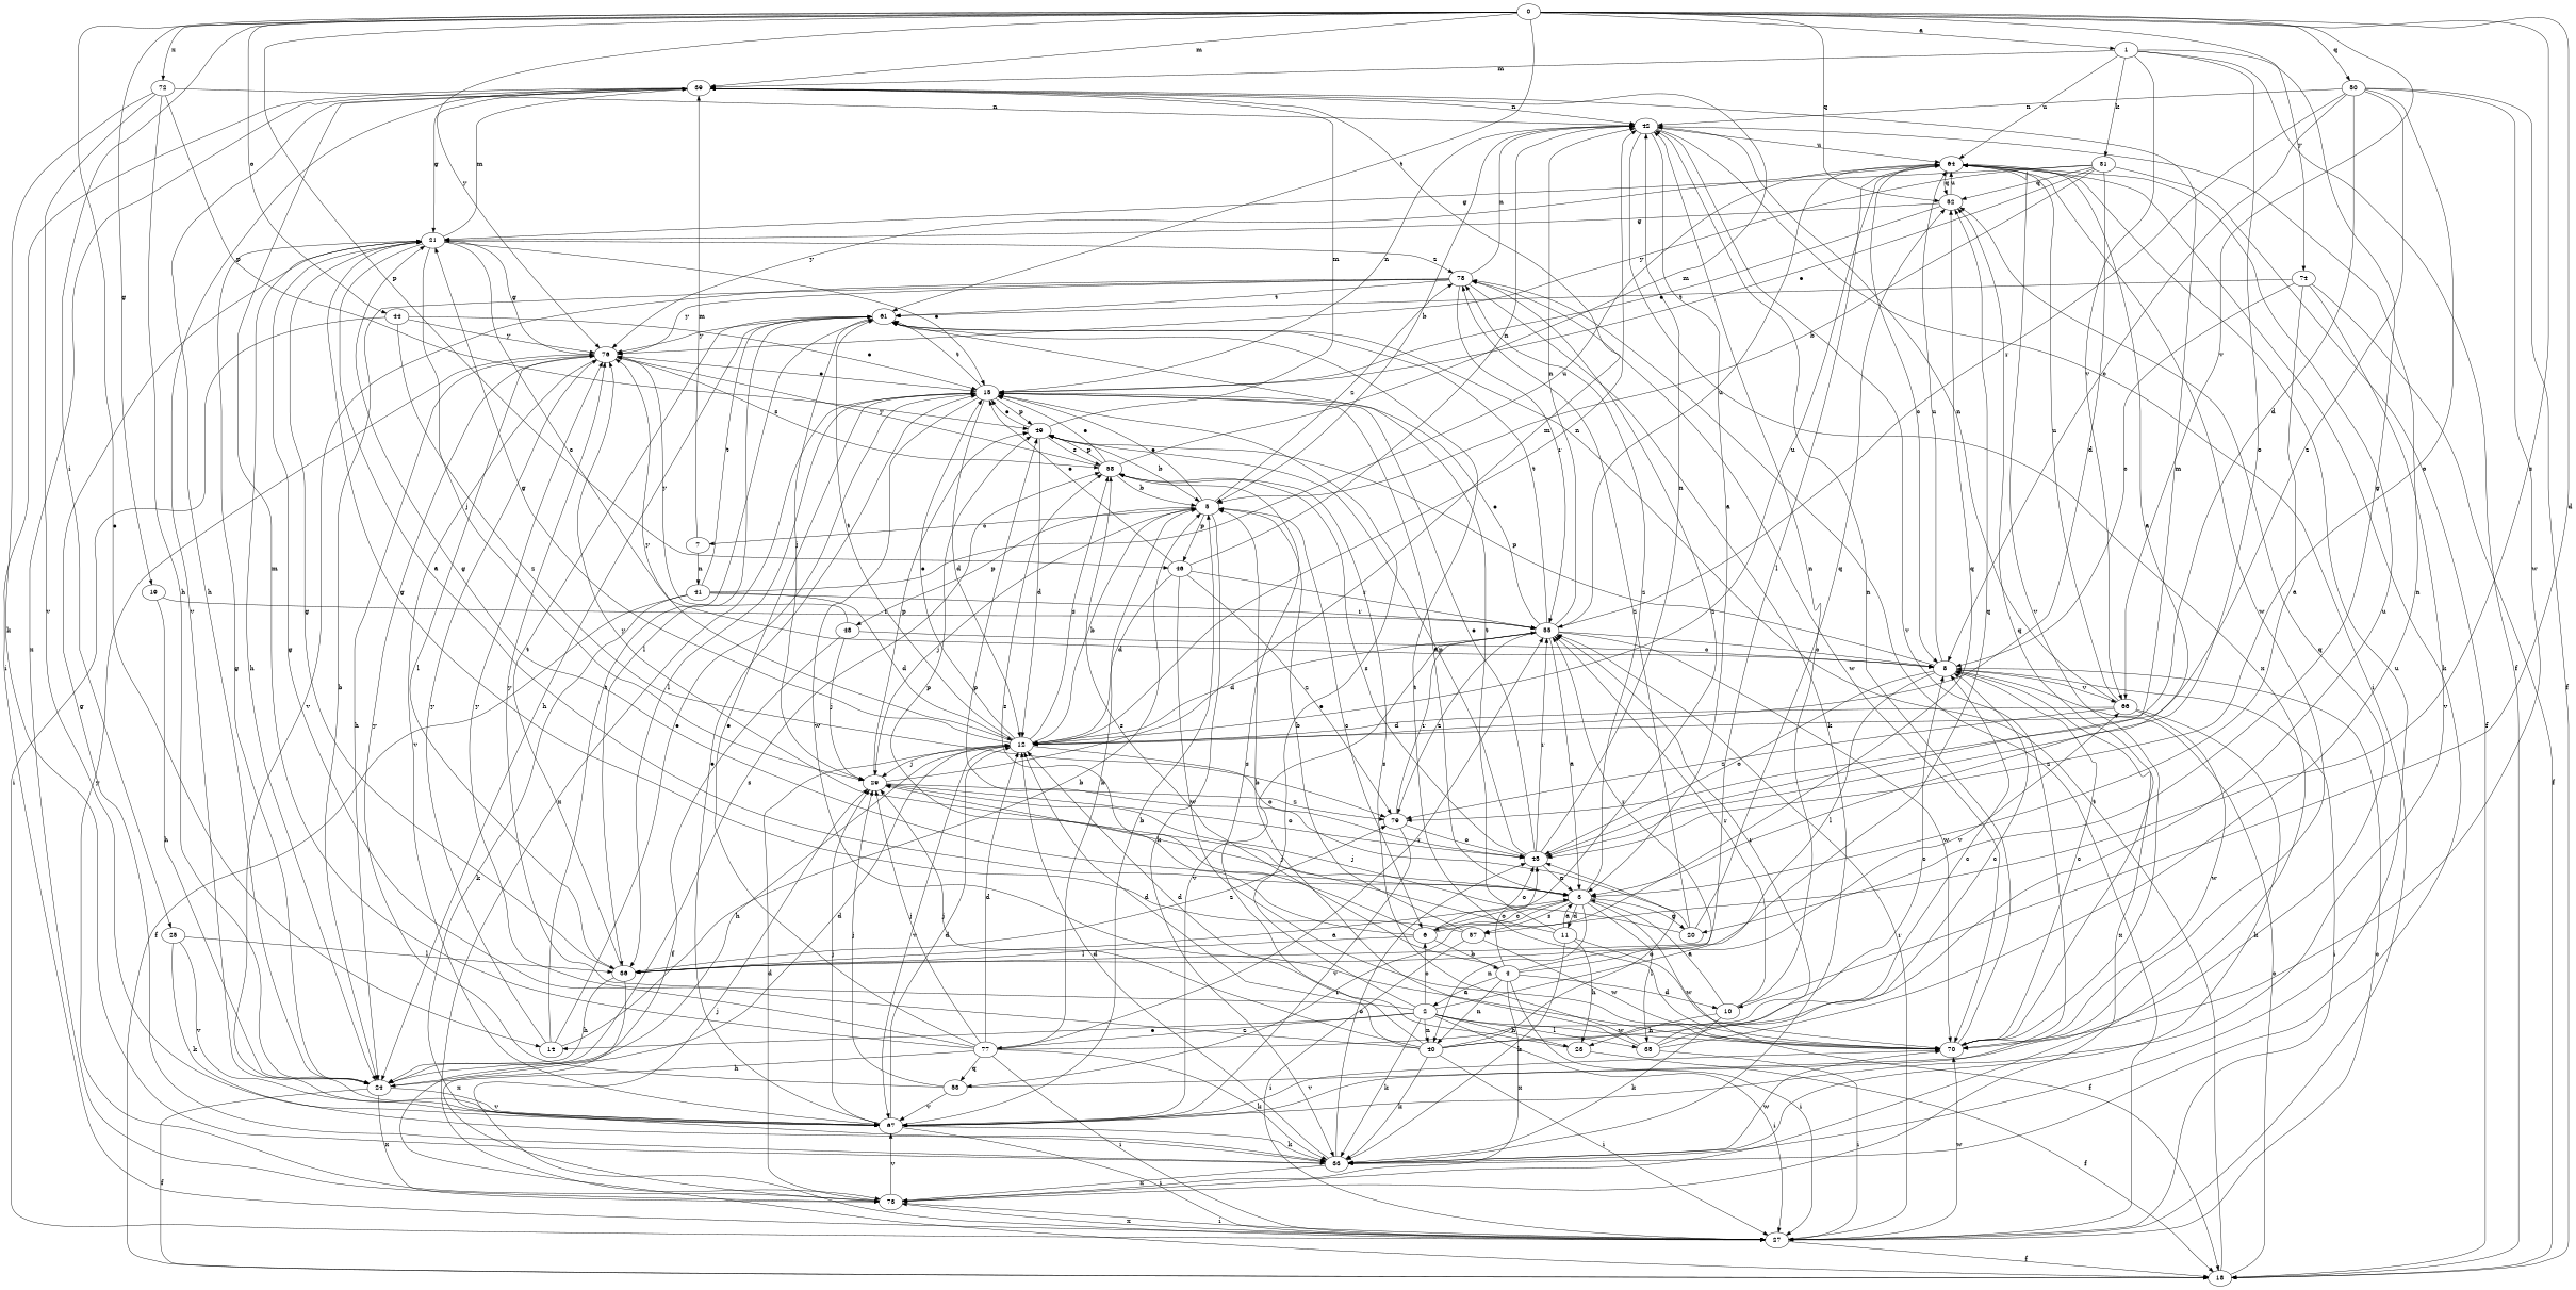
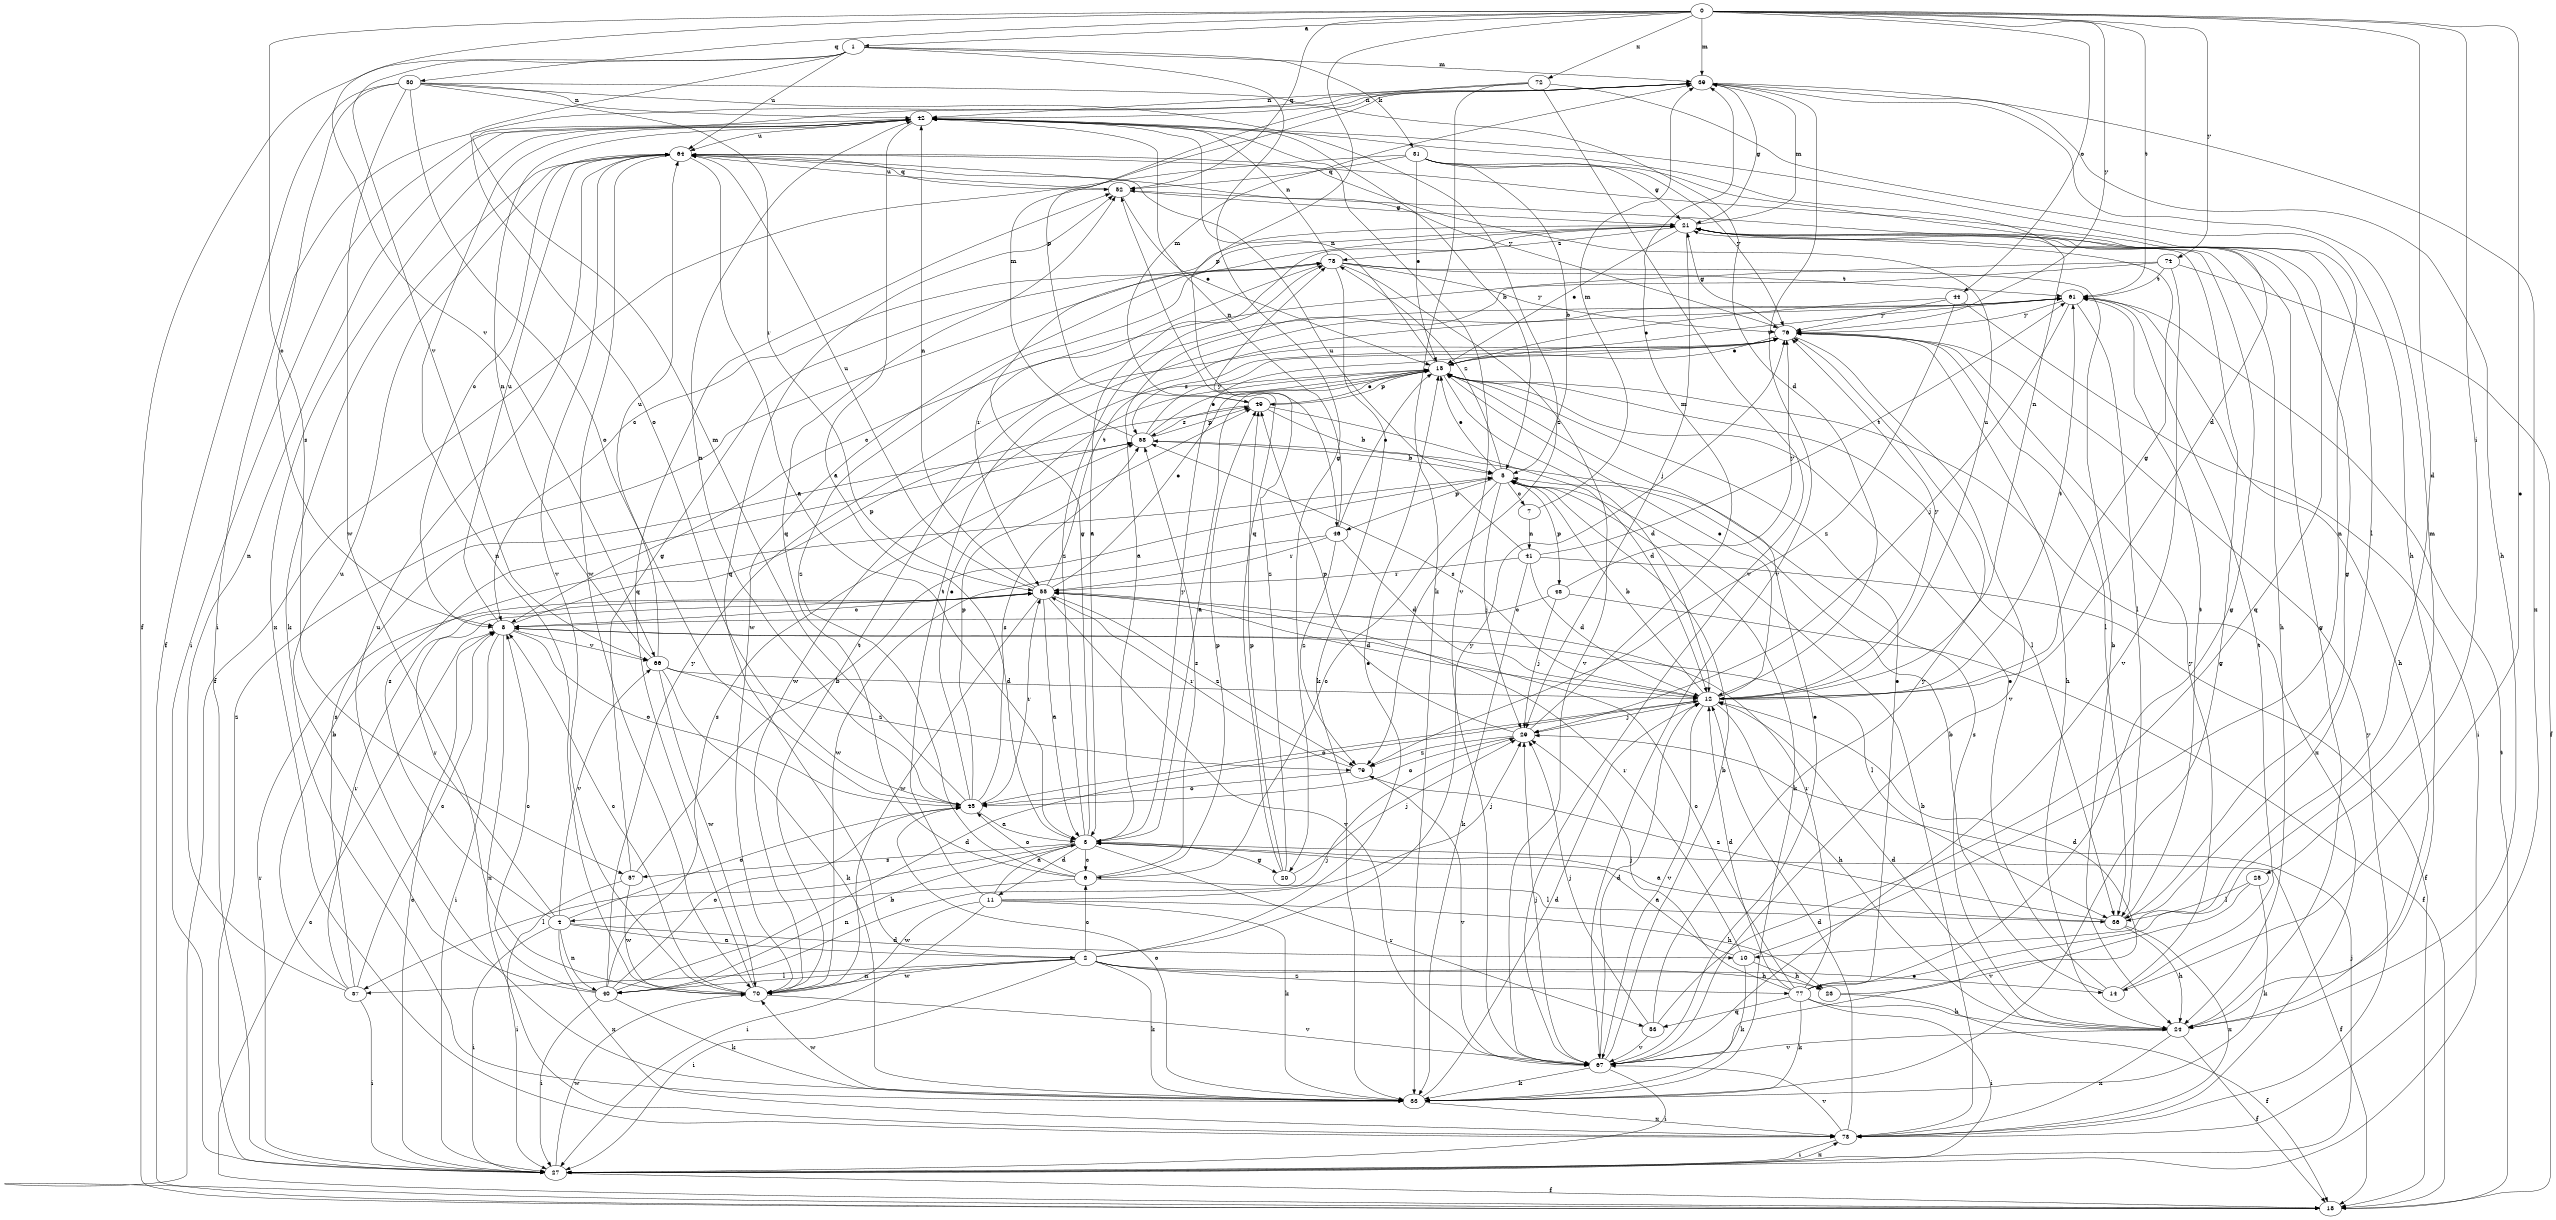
  strict digraph {
    0
    1
    10
    14
-   19
    25
    39
    44
    46
    50
    52
    57
    61
    66
    72
    74
    76
    18
    20
    31
    45
    64
    23
    33
    3
    55
    42
    15
    5
    24
    36
    67
    27
    21
    73
    79
    70
    12
    8
    29
    49
    58
    78
    2
    6
-   35
+   35 [label=37]
    40
    77
    4
    53
    11
    7
    48
    41
    0 -> 1 [label=a]
    0 -> 10 [label=d]
    0 -> 14 [label=e]
-   0 -> 19 [label=g]
    0 -> 25 [label=i]
    0 -> 39 [label=m]
    0 -> 44 [label=o]
    0 -> 46 [label=p]
    0 -> 50 [label=q]
    0 -> 52 [label=q]
    0 -> 57 [label=s]
    0 -> 61 [label=t]
    0 -> 66 [label=v]
    0 -> 72 [label=x]
    0 -> 74 [label=y]
    0 -> 76 [label=y]
    1 -> 39 [label=m]
    1 -> 66 [label=v]
    1 -> 18 [label=f]
    1 -> 20 [label=g]
    1 -> 31 [label=k]
    1 -> 45 [label=o]
    1 -> 64 [label=u]
    10 -> 23 [label=h]
    10 -> 33 [label=k]
    10 -> 3 [label=a]
    10 -> 55 [label=r]
    10 -> 42 [label=n]
    14 -> 61 [label=t]
    14 -> 76 [label=y]
    14 -> 15 [label=e]
    14 -> 5 [label=b]
-   19 -> 55 [label=r]
-   19 -> 24 [label=h]
    25 -> 33 [label=k]
    25 -> 36 [label=l]
    25 -> 67 [label=v]
    39 -> 42 [label=n]
    39 -> 24 [label=h]
    39 -> 67 [label=v]
    39 -> 27 [label=i]
    39 -> 21 [label=g]
    39 -> 73 [label=x]
    44 -> 76 [label=y]
    44 -> 15 [label=e]
    44 -> 27 [label=i]
    44 -> 79 [label=z]
    46 -> 55 [label=r]
    46 -> 42 [label=n]
    46 -> 15 [label=e]
    46 -> 79 [label=z]
    46 -> 70 [label=w]
    46 -> 12 [label=d]
    50 -> 18 [label=f]
    50 -> 45 [label=o]
    50 -> 55 [label=r]
    50 -> 42 [label=n]
    50 -> 79 [label=z]
    50 -> 70 [label=w]
    50 -> 12 [label=d]
    50 -> 8 [label=c]
    52 -> 64 [label=u]
    52 -> 15 [label=e]
    52 -> 21 [label=g]
    57 -> 5 [label=b]
    57 -> 27 [label=i]
    57 -> 21 [label=g]
    57 -> 70 [label=w]
    61 -> 76 [label=y]
    61 -> 24 [label=h]
    61 -> 36 [label=l]
    61 -> 29 [label=j]
    66 -> 64 [label=u]
    66 -> 33 [label=k]
    66 -> 42 [label=n]
    66 -> 79 [label=z]
    66 -> 70 [label=w]
    66 -> 12 [label=d]
    72 -> 33 [label=k]
    72 -> 42 [label=n]
    72 -> 24 [label=h]
    72 -> 67 [label=v]
    72 -> 49 [label=p]
    74 -> 61 [label=t]
    74 -> 18 [label=f]
    74 -> 3 [label=a]
    74 -> 67 [label=v]
    74 -> 8 [label=c]
    76 -> 15 [label=e]
    76 -> 24 [label=h]
    76 -> 36 [label=l]
    76 -> 67 [label=v]
    76 -> 21 [label=g]
    76 -> 58 [label=s]
    18 -> 61 [label=t]
    18 -> 8 [label=c]
    20 -> 52 [label=q]
    20 -> 29 [label=j]
    20 -> 49 [label=p]
    20 -> 78 [label=z]
    31 -> 52 [label=q]
    31 -> 76 [label=y]
    31 -> 18 [label=f]
    31 -> 15 [label=e]
    31 -> 5 [label=b]
    31 -> 21 [label=g]
    31 -> 12 [label=d]
    45 -> 39 [label=m]
    45 -> 3 [label=a]
    45 -> 55 [label=r]
    45 -> 42 [label=n]
    45 -> 15 [label=e]
    45 -> 49 [label=p]
    45 -> 58 [label=s]
    64 -> 52 [label=q]
    64 -> 76 [label=y]
    64 -> 33 [label=k]
    64 -> 3 [label=a]
    64 -> 36 [label=l]
    64 -> 70 [label=w]
    64 -> 8 [label=c]
    23 -> 18 [label=f]
    23 -> 12 [label=d]
    33 -> 45 [label=o]
    33 -> 64 [label=u]
    33 -> 21 [label=g]
    33 -> 73 [label=x]
    33 -> 70 [label=w]
    33 -> 12 [label=d]
    3 -> 57 [label=s]
    3 -> 76 [label=y]
    3 -> 18 [label=f]
    3 -> 20 [label=g]
    3 -> 21 [label=g]
    3 -> 78 [label=z]
    3 -> 6 [label=c]
    3 -> 35 [label=l]
    3 -> 40 [label=n]
    3 -> 53 [label=r]
    3 -> 11 [label=d]
    55 -> 61 [label=t]
    55 -> 64 [label=u]
    55 -> 3 [label=a]
    55 -> 42 [label=n]
    55 -> 15 [label=e]
    55 -> 67 [label=v]
    55 -> 79 [label=z]
    55 -> 70 [label=w]
    55 -> 12 [label=d]
    55 -> 8 [label=c]
    42 -> 64 [label=u]
    42 -> 3 [label=a]
    42 -> 5 [label=b]
    42 -> 67 [label=v]
    42 -> 27 [label=i]
    42 -> 73 [label=x]
    15 -> 61 [label=t]
    15 -> 3 [label=a]
    15 -> 42 [label=n]
    15 -> 36 [label=l]
    15 -> 73 [label=x]
    15 -> 70 [label=w]
    15 -> 12 [label=d]
    15 -> 49 [label=p]
    5 -> 46 [label=p]
    5 -> 33 [label=k]
    5 -> 15 [label=e]
    5 -> 29 [label=j]
    5 -> 78 [label=z]
    5 -> 6 [label=c]
    5 -> 7 [label=c]
    5 -> 48 [label=p]
    24 -> 18 [label=f]
    24 -> 67 [label=v]
    24 -> 21 [label=g]
    24 -> 73 [label=x]
    24 -> 12 [label=d]
    24 -> 58 [label=s]
    36 -> 61 [label=t]
    36 -> 3 [label=a]
    36 -> 24 [label=h]
    36 -> 21 [label=g]
    36 -> 73 [label=x]
    36 -> 79 [label=z]
    67 -> 33 [label=k]
    67 -> 15 [label=e]
    67 -> 5 [label=b]
    67 -> 27 [label=i]
    67 -> 12 [label=d]
    67 -> 29 [label=j]
    27 -> 18 [label=f]
    27 -> 55 [label=r]
    27 -> 73 [label=x]
    27 -> 70 [label=w]
    27 -> 8 [label=c]
    27 -> 29 [label=j]
    27 -> 78 [label=z]
    21 -> 39 [label=m]
    21 -> 3 [label=a]
    21 -> 15 [label=e]
    21 -> 24 [label=h]
    21 -> 8 [label=c]
    21 -> 29 [label=j]
    21 -> 78 [label=z]
    73 -> 76 [label=y]
    73 -> 67 [label=v]
    73 -> 27 [label=i]
    73 -> 12 [label=d]
    79 -> 45 [label=o]
    79 -> 55 [label=r]
    79 -> 67 [label=v]
    70 -> 52 [label=q]
    70 -> 61 [label=t]
    70 -> 64 [label=v]
    70 -> 42 [label=n]
    70 -> 67 [label=v]
    70 -> 8 [label=c]
    12 -> 61 [label=t]
    12 -> 76 [label=y]
    12 -> 45 [label=o]
    12 -> 64 [label=u]
    12 -> 42 [label=n]
    12 -> 15 [label=e]
    12 -> 5 [label=b]
    12 -> 24 [label=h]
    12 -> 67 [label=v]
    12 -> 21 [label=g]
    12 -> 29 [label=j]
    12 -> 58 [label=s]
    8 -> 66 [label=v]
    8 -> 45 [label=o]
    8 -> 64 [label=u]
    8 -> 36 [label=l]
    8 -> 27 [label=i]
    8 -> 73 [label=x]
    8 -> 49 [label=p]
    29 -> 39 [label=m]
    29 -> 45 [label=o]
    29 -> 79 [label=z]
    29 -> 49 [label=p]
    49 -> 39 [label=m]
    49 -> 15 [label=e]
    49 -> 5 [label=b]
    49 -> 12 [label=d]
    49 -> 58 [label=s]
    58 -> 39 [label=m]
    58 -> 76 [label=y]
    58 -> 15 [label=e]
    58 -> 5 [label=b]
    58 -> 49 [label=p]
    78 -> 61 [label=t]
    78 -> 76 [label=y]
    78 -> 33 [label=k]
    78 -> 55 [label=r]
    78 -> 42 [label=n]
    78 -> 24 [label=b]
    78 -> 67 [label=v]
    78 -> 70 [label=w]
    2 -> 14 [label=e]
    2 -> 52 [label=q]
    2 -> 76 [label=y]
    2 -> 23 [label=h]
    2 -> 33 [label=k]
    2 -> 15 [label=e]
    2 -> 27 [label=i]
    2 -> 70 [label=w]
    2 -> 6 [label=c]
    2 -> 35 [label=l]
    2 -> 40 [label=n]
    2 -> 77 [label=z]
    6 -> 52 [label=q]
    6 -> 45 [label=o]
    6 -> 36 [label=l]
    6 -> 49 [label=p]
    6 -> 58 [label=s]
    6 -> 78 [label=z]
    6 -> 4 [label=b]
    35 -> 55 [label=r]
    35 -> 42 [label=n]
    35 -> 5 [label=b]
    35 -> 27 [label=i]
    35 -> 8 [label=c]
    35 -> 58 [label=s]
    40 -> 76 [label=y]
    40 -> 45 [label=o]
    40 -> 64 [label=u]
    40 -> 33 [label=k]
    40 -> 27 [label=i]
    40 -> 12 [label=d]
    40 -> 8 [label=c]
    40 -> 29 [label=j]
    40 -> 58 [label=s]
    77 -> 39 [label=m]
    77 -> 33 [label=k]
    77 -> 55 [label=r]
    77 -> 15 [label=e]
-   77 -> 5 [label=b]
+   73 -> 5 [label=b]
    77 -> 24 [label=h]
    77 -> 27 [label=i]
    77 -> 21 [label=g]
    77 -> 12 [label=d]
    77 -> 8 [label=c]
    77 -> 29 [label=j]
    77 -> 53 [label=q]
    4 -> 10 [label=d]
    4 -> 66 [label=v]
    4 -> 45 [label=o]
    4 -> 55 [label=r]
    4 -> 27 [label=i]
    4 -> 73 [label=x]
    4 -> 58 [label=s]
    4 -> 2 [label=a]
    4 -> 40 [label=n]
    53 -> 52 [label=q]
    53 -> 76 [label=y]
    53 -> 67 [label=v]
    53 -> 29 [label=j]
    11 -> 61 [label=t]
    11 -> 23 [label=h]
    11 -> 33 [label=k]
    11 -> 3 [label=a]
+   11 -> 27 [label=i]
    11 -> 70 [label=w]
    11 -> 29 [label=j]
    7 -> 39 [label=m]
    7 -> 41 [label=n]
    48 -> 76 [label=y]
    48 -> 18 [label=f]
    48 -> 8 [label=c]
    48 -> 29 [label=j]
    41 -> 61 [label=t]
    41 -> 18 [label=f]
    41 -> 64 [label=u]
    41 -> 33 [label=k]
    41 -> 55 [label=r]
    41 -> 12 [label=d]
  }
